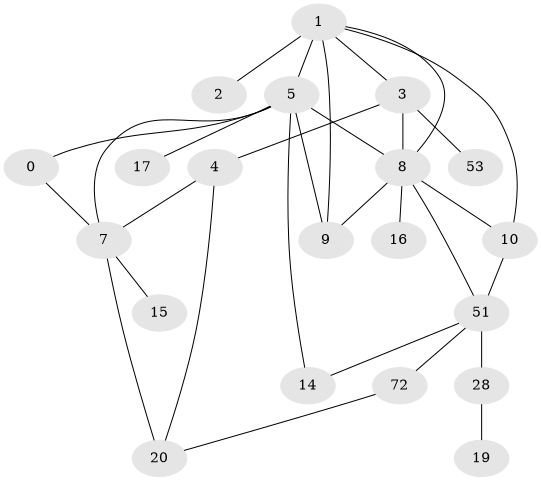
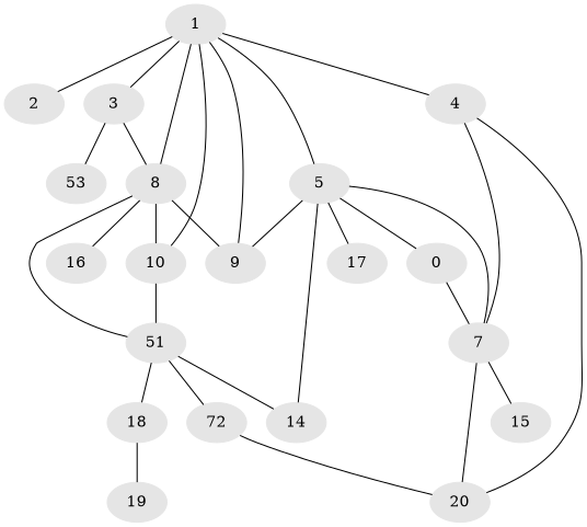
  graph {
    node [color=gray90 style=filled]
    edge [weight=1.0]
    1
    2
    3
    5
    8
    9
    10
    4
    n9 [label=53]
    7
    n11 [label=0]
    14
    17
    n14 [label=51]
    16
    20
    15
    n18 [label=72]
-   18 [label=28]
+   18
    19
    1 -- 2 [weight=3.0]
    1 -- 3
    1 -- 5 [weight=2.0]
    1 -- 8 [weight=2.0]
    1 -- 9
    1 -- 10
    3 -- 8
-   3 -- 4 [weight=2.0]
+   1 -- 4 [weight=2.0]
    3 -- n9
-   5 -- 8 [weight=8.0]
    5 -- 9
    5 -- 7
    5 -- n11
    5 -- 14
    5 -- 17
    8 -- 9
    8 -- 10
    8 -- n14
    8 -- 16
    10 -- n14 [weight=3.0]
    4 -- 7
    4 -- 20
    7 -- 20 [weight=2.0]
    7 -- 15
    n11 -- 7
    n14 -- 14
    n14 -- n18
    n14 -- 18
    n18 -- 20
    18 -- 19
  }
